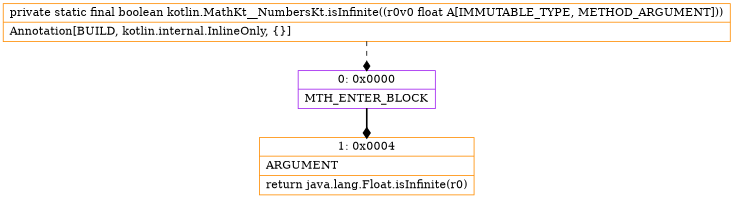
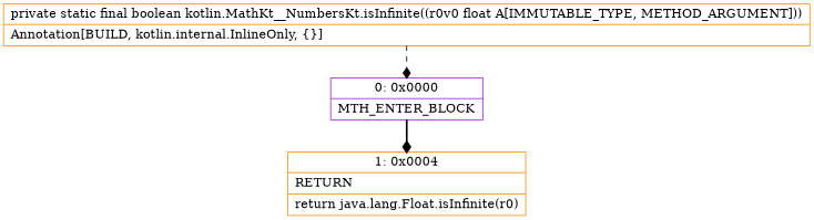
  digraph {
    node [shape=record color=darkorange]
    edge [arrowhead=diamond]
    n1 [label="{0\:\ 0x0000|MTH_ENTER_BLOCK\l}" color=purple]
-   n2 [label="{1\:\ 0x0004|ARGUMENT\l|return java.lang.Float.isInfinite(r0)\l}"]
+   n2 [label="{1\:\ 0x0004|RETURN\l|return java.lang.Float.isInfinite(r0)\l}"]
    n3 [label="{private static final boolean kotlin.MathKt__NumbersKt.isInfinite((r0v0 float A[IMMUTABLE_TYPE, METHOD_ARGUMENT]))  | Annotation[BUILD, kotlin.internal.InlineOnly, \{\}]\l}"]
    n1 -> n2 [style=bold]
    n3 -> n1 [style=dashed]
  }
